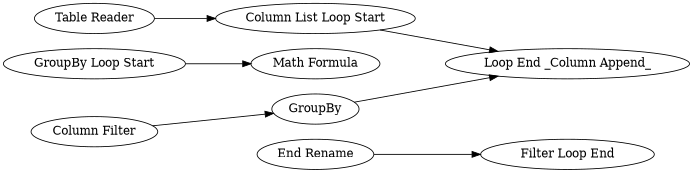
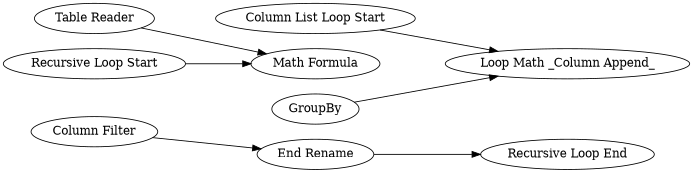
  digraph {
    rankdir=LR
    n1 [label="Table Reader"]
    n2 [label="Column List Loop Start"]
-   n3 [label="Loop End _Column Append_"]
+   n3 [label="Loop Math _Column Append_"]
    n4 [label=GroupBy]
    n5 [label="End Rename"]
-   n6 [label="Filter Loop End"]
-   n7 [label="GroupBy Loop Start"]
+   n6 [label="Recursive Loop End"]
+   n7 [label="Recursive Loop Start"]
    n8 [label="Math Formula"]
    n9 [label="Column Filter"]
-   n1 -> n2
+   n1 -> n8
    n2 -> n3
    n4 -> n3
    n5 -> n6
    n7 -> n8
-   n9 -> n4
+   n9 -> n5
  }
